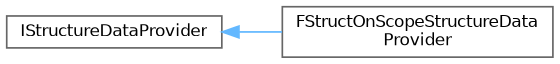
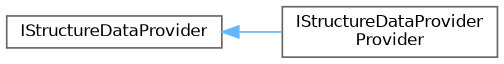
  digraph {
    rankdir=LR
    node [color=grey40 fillcolor=white fontname=Helvetica fontsize=10 shape=box style=filled]
    n1 [height=0.2 label=IStructureDataProvider width=0.4]
-   n2 [height=0.2 label="FStructOnScopeStructureData\lProvider" width=0.4]
+   n2 [height=0.2 label="IStructureDataProvider\lProvider" width=0.4]
    n1 -> n2 [color=steelblue1 dir=back fontname=Helvetica fontsize=10 labelfontname=Helvetica labelfontsize=10 style=solid]
  }
